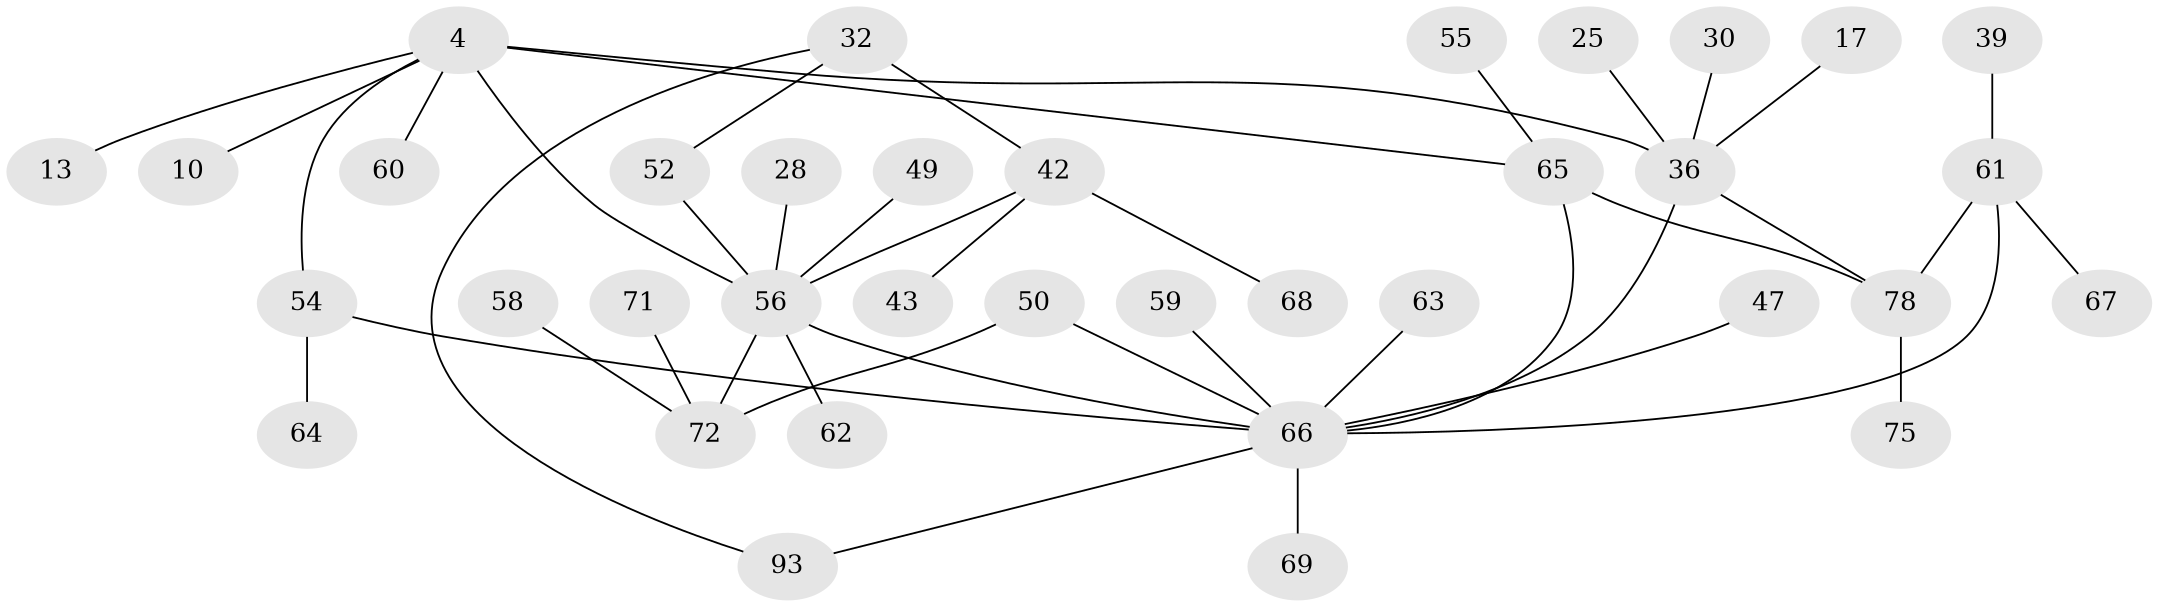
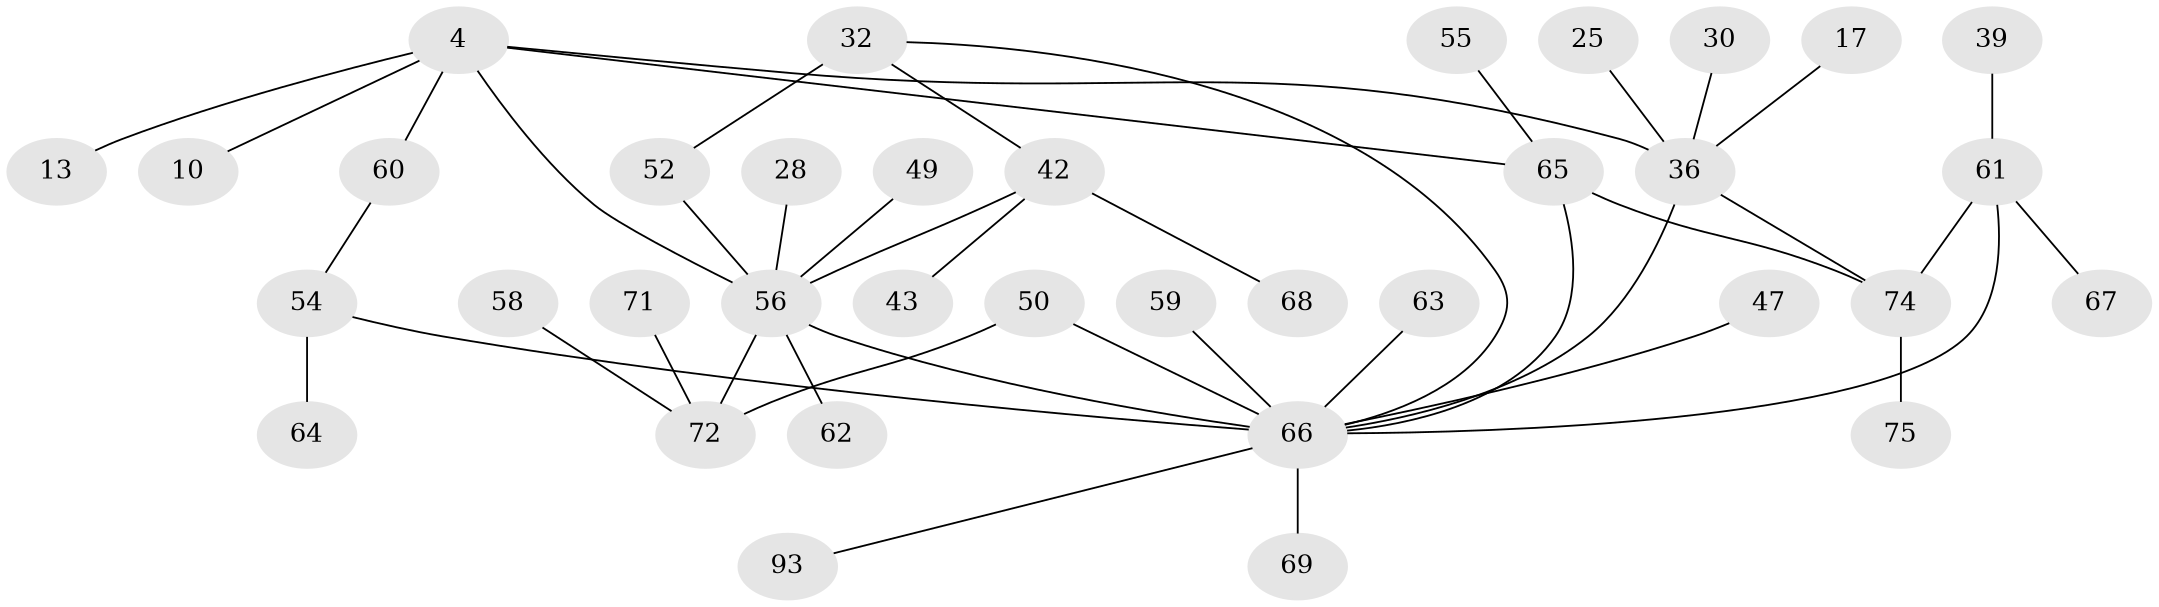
  graph {
    node [color=gray90 style=filled]
    4
    13
    36 [super="+5"]
    n4 [label=10]
    54 [super="+51"]
    56 [super="+34+2"]
    60
    65 [super="+6+10+15+29+19+21+26"]
    66 [super="+14+53+35+16"]
-   74 [super="+70" label=78]
+   74 [super="+70"]
    64
    72 [super="+57"]
    62
    17 [super="+12"]
    25
    28
    30
    42 [super="+33"]
    43
    68
    32
    52 [super="+41"]
    69
    n24 [label=93 super="+37"]
    75
    61 [super="+23"]
    67
    39
    49
    47
    50 [super="+18"]
    55
    58
    59
    63 [super="+48"]
    71
    4 -- 13
    4 -- 36 [weight=2]
    4 -- n4
-   4 -- 54 [weight=2]
+   60 -- 54 [weight=2]
    4 -- 56
    4 -- 60
    4 -- 65 [weight=2]
    36 -- 66 [weight=2]
    36 -- 74
    54 -- 66
    54 -- 64
    56 -- 66 [weight=3]
    56 -- 72 [weight=2]
    56 -- 62
    65 -- 66
    65 -- 74
    66 -- 69
    66 -- n24
    74 -- 75
    17 -- 36
    25 -- 36
    28 -- 56
    30 -- 36
    42 -- 56
    42 -- 43
    42 -- 68
-   32 -- n24
+   32 -- 66
    32 -- 42 [weight=2]
    32 -- 52 [weight=2]
    52 -- 56
    61 -- 66
    61 -- 74 [weight=2]
    61 -- 67
    39 -- 61
    49 -- 56
    47 -- 66
    50 -- 66
    50 -- 72
    55 -- 65
    58 -- 72
    59 -- 66
    63 -- 66
    71 -- 72
  }
